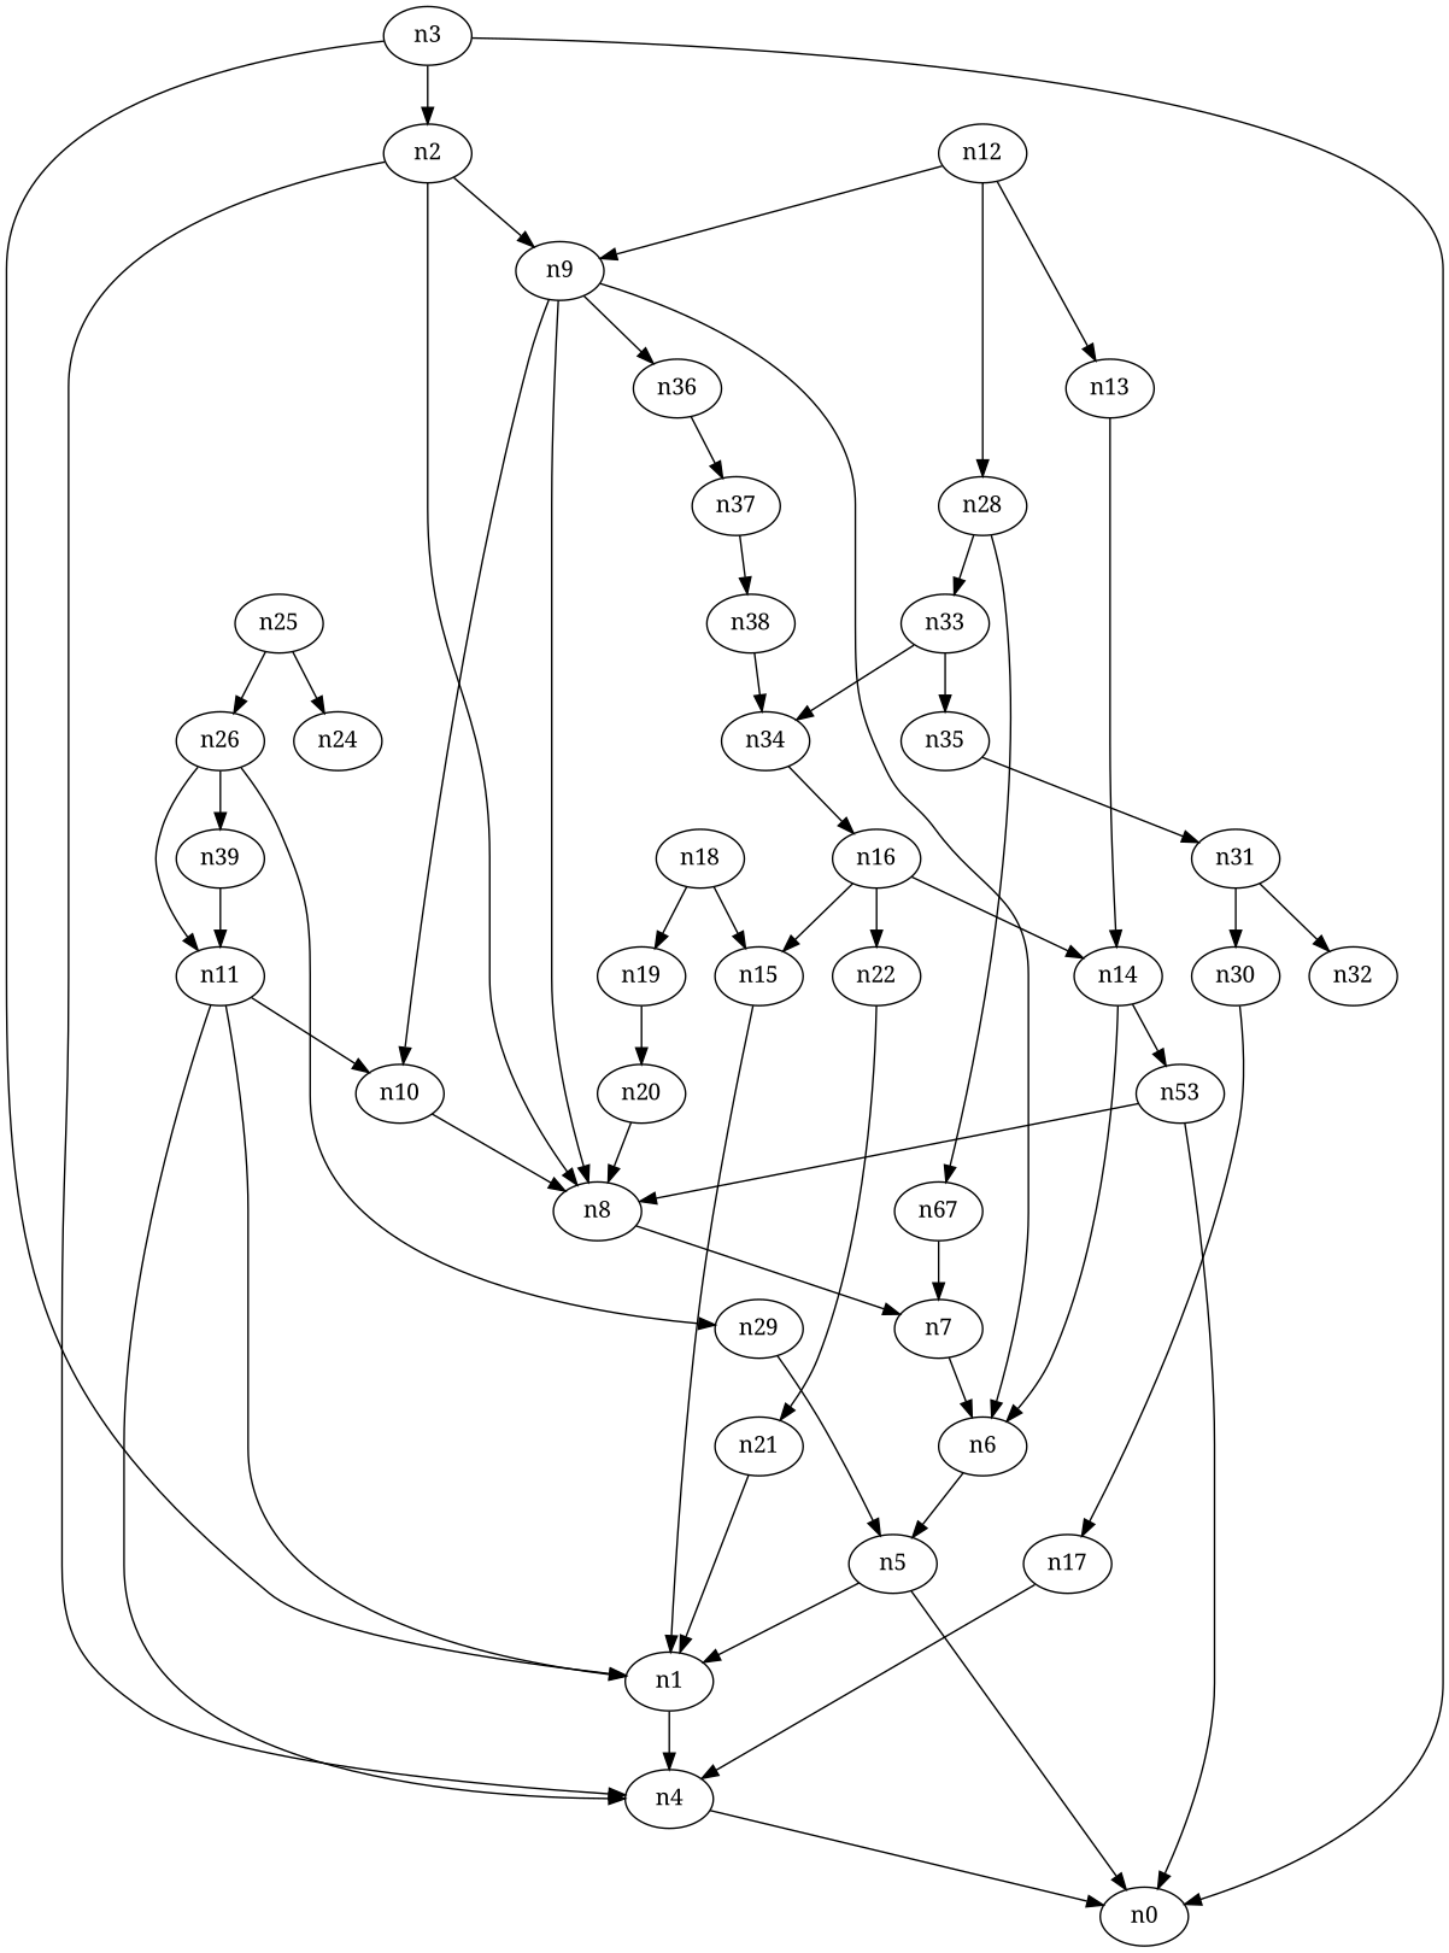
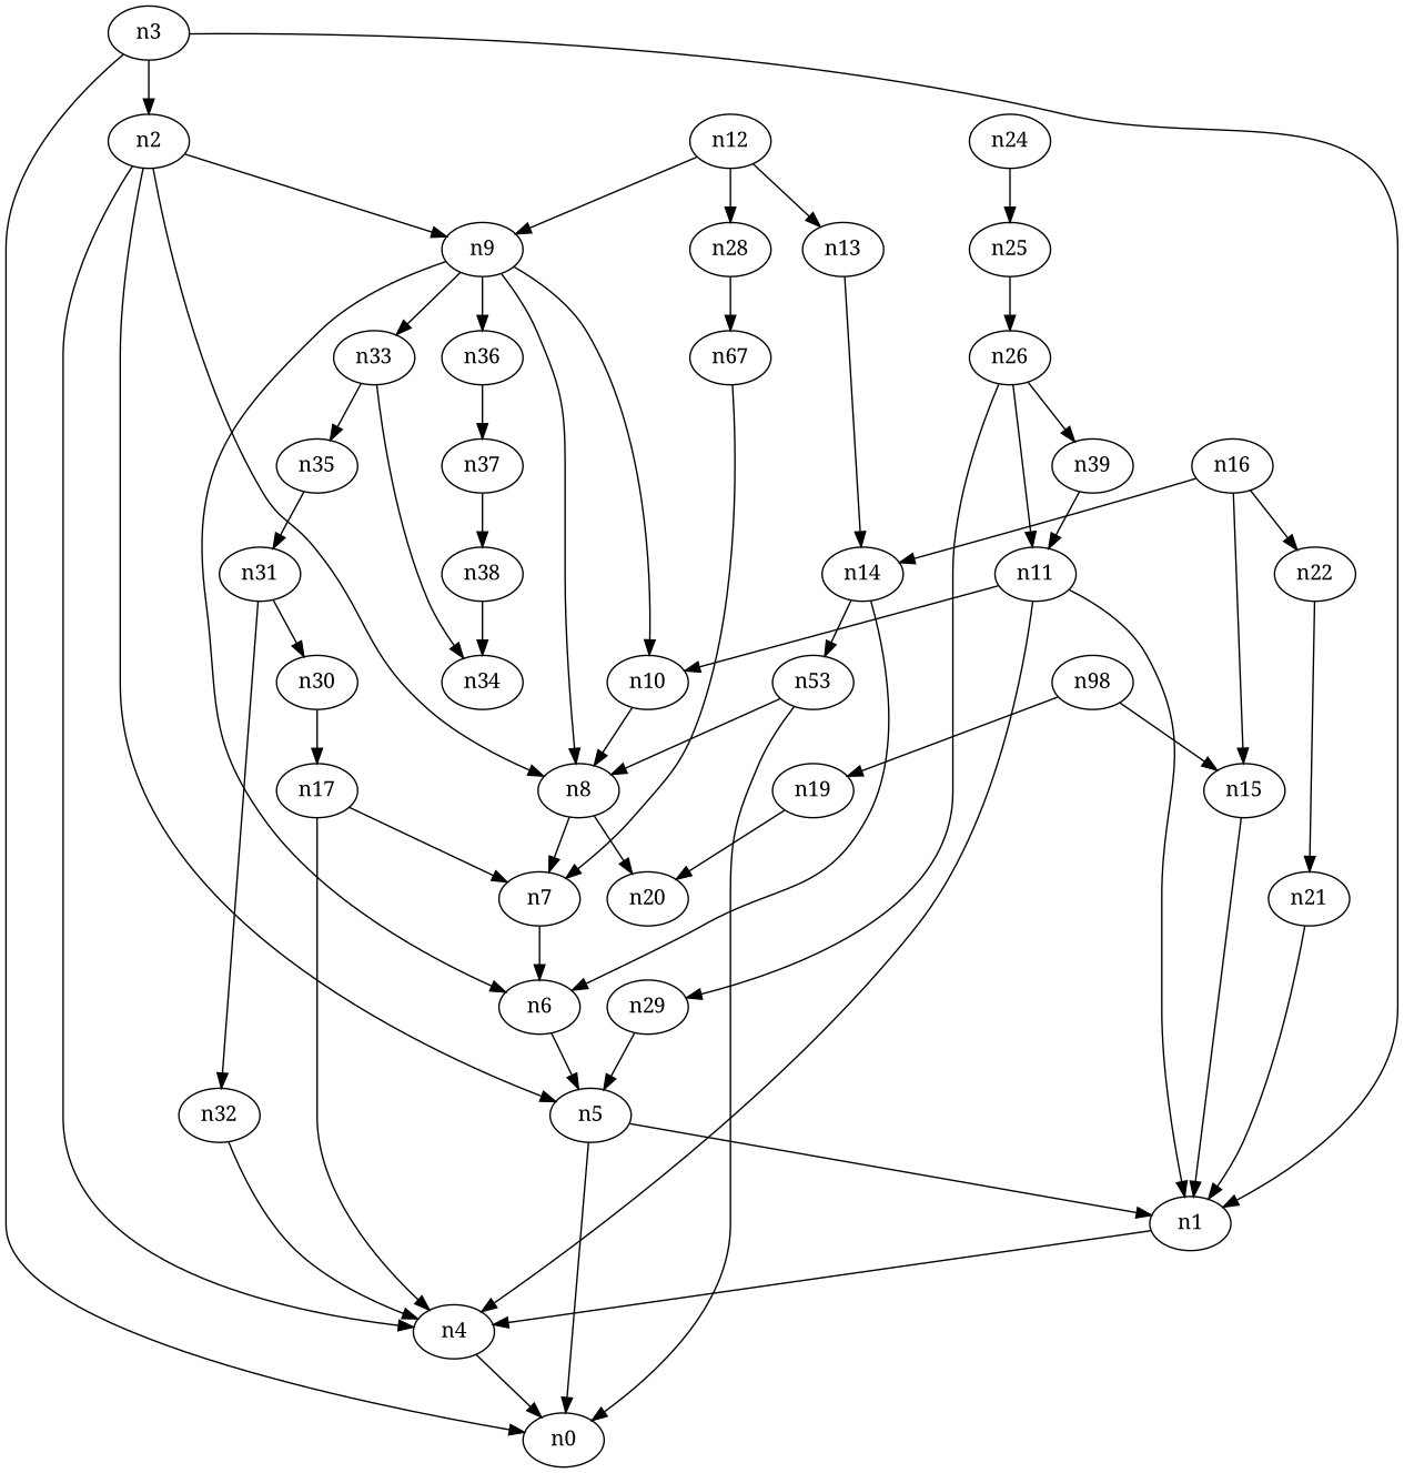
  digraph {
    fontname="Noto Serif"
    node [fontname="Noto Serif"]
    edge [fontname="Noto Serif"]
    n1
    n4
    n0
    n2
    n5
    n8
    n9
    n7
    n6
    n10
    n33
    n36
    n12
    n13
    n28
    n34
    n35
    n37
    n3
    n14
    n27 [label=n67]
    n16
    n31
    n38
    n11
    n23 [label=n53]
    n15
    n22
    n21
    n17
-   n18
+   n18 [label=n98]
    n19
    n20
    n24
    n25
    n26
    n29
    n39
    n30
    n32
    n1 -> n4
    n4 -> n0
    n2 -> n4
+   n2 -> n5
    n2 -> n8
    n2 -> n9
    n5 -> n1
    n5 -> n0
    n8 -> n7
    n9 -> n8
    n9 -> n6
    n9 -> n10
-   n28 -> n33
+   n9 -> n33
    n9 -> n36
    n7 -> n6
    n6 -> n5
    n10 -> n8
    n33 -> n34
    n33 -> n35
    n36 -> n37
    n12 -> n9
    n12 -> n13
    n12 -> n28
    n13 -> n14
    n28 -> n27
-   n34 -> n16
    n35 -> n31
    n37 -> n38
    n3 -> n1
    n3 -> n0
    n3 -> n2
    n14 -> n6
    n14 -> n23
    n27 -> n7
    n16 -> n14
    n16 -> n15
    n16 -> n22
    n31 -> n30
    n31 -> n32
    n38 -> n34
    n11 -> n1
    n11 -> n4
    n11 -> n10
    n23 -> n0
    n23 -> n8
    n15 -> n1
    n22 -> n21
    n21 -> n1
    n17 -> n4
+   n17 -> n7
    n18 -> n15
    n18 -> n19
    n19 -> n20
-   n20 -> n8
-   n25 -> n24
+   n8 -> n20
+   n24 -> n25
    n25 -> n26
    n26 -> n11
    n26 -> n29
    n26 -> n39
    n29 -> n5
    n39 -> n11
    n30 -> n17
+   n32 -> n4
  }
